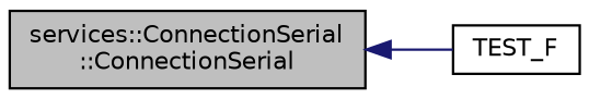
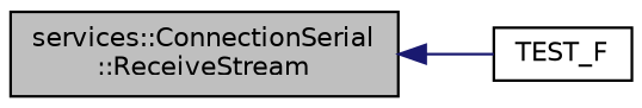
  digraph {
    rankdir=LR
    node [color=black fontname=Helvetica fontsize=10 shape=record style=filled]
-   n1 [fillcolor=grey75 fontcolor=black height=0.2 label="services::ConnectionSerial\l::ConnectionSerial" width=0.4]
+   n1 [fillcolor=grey75 fontcolor=black height=0.2 label="services::ConnectionSerial\l::ReceiveStream" width=0.4]
    n2 [fillcolor=white height=0.2 label=TEST_F width=0.4]
    n1 -> n2 [color=midnightblue dir=back fontname=Helvetica fontsize=10 labelfontname=Helvetica labelfontsize=10 style=solid]
  }
